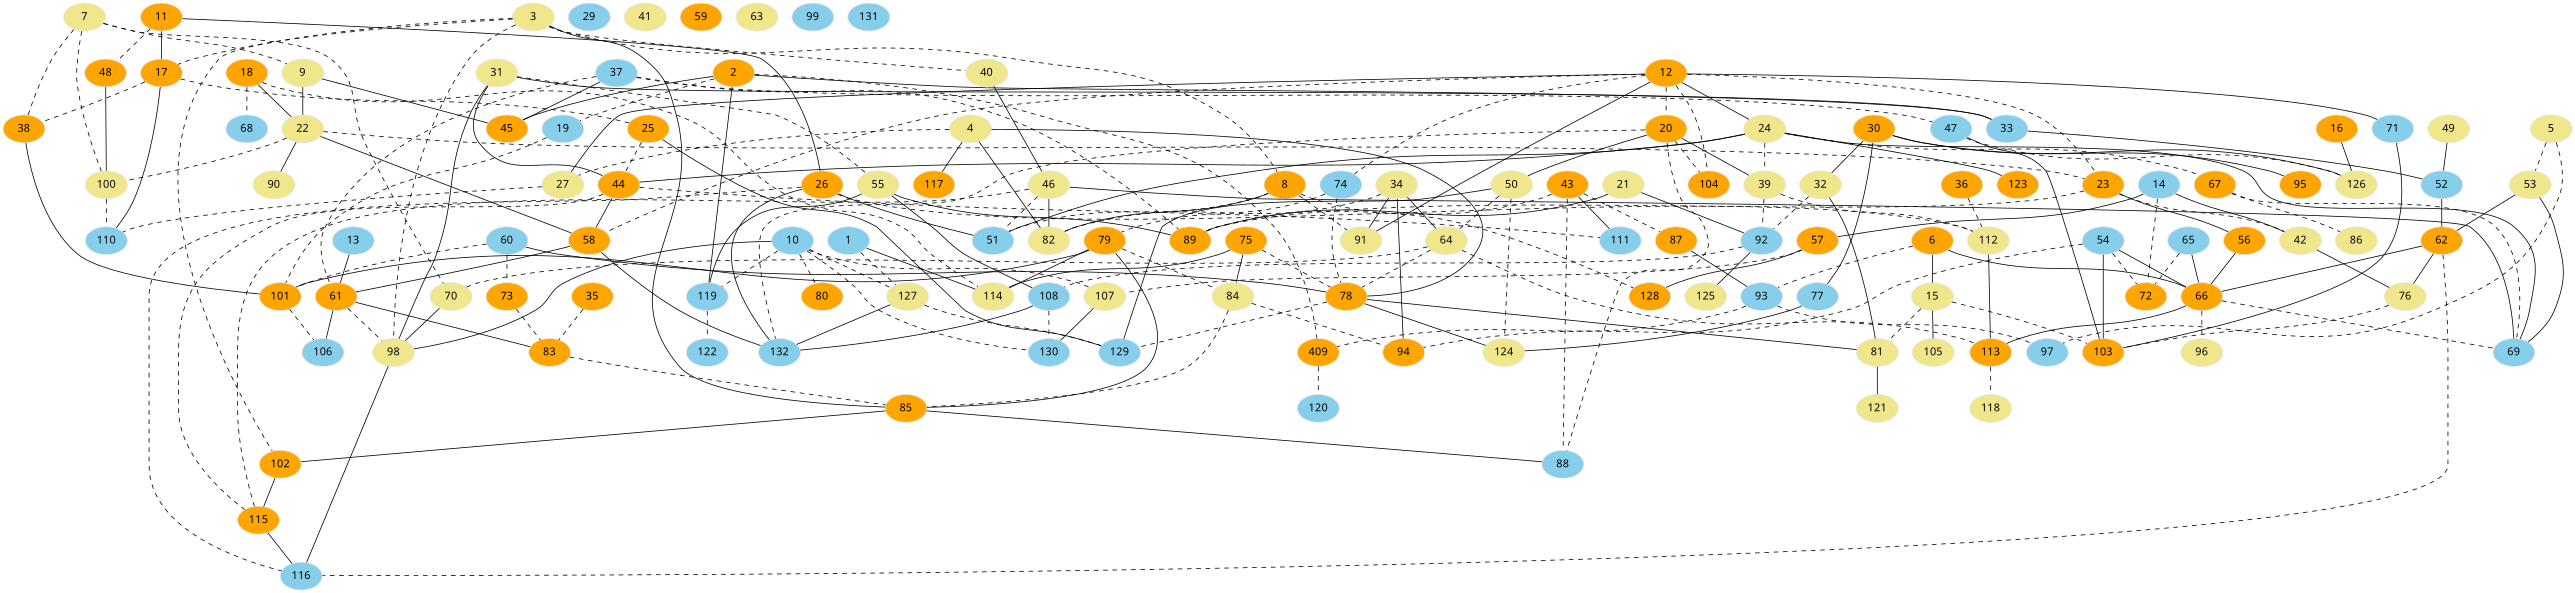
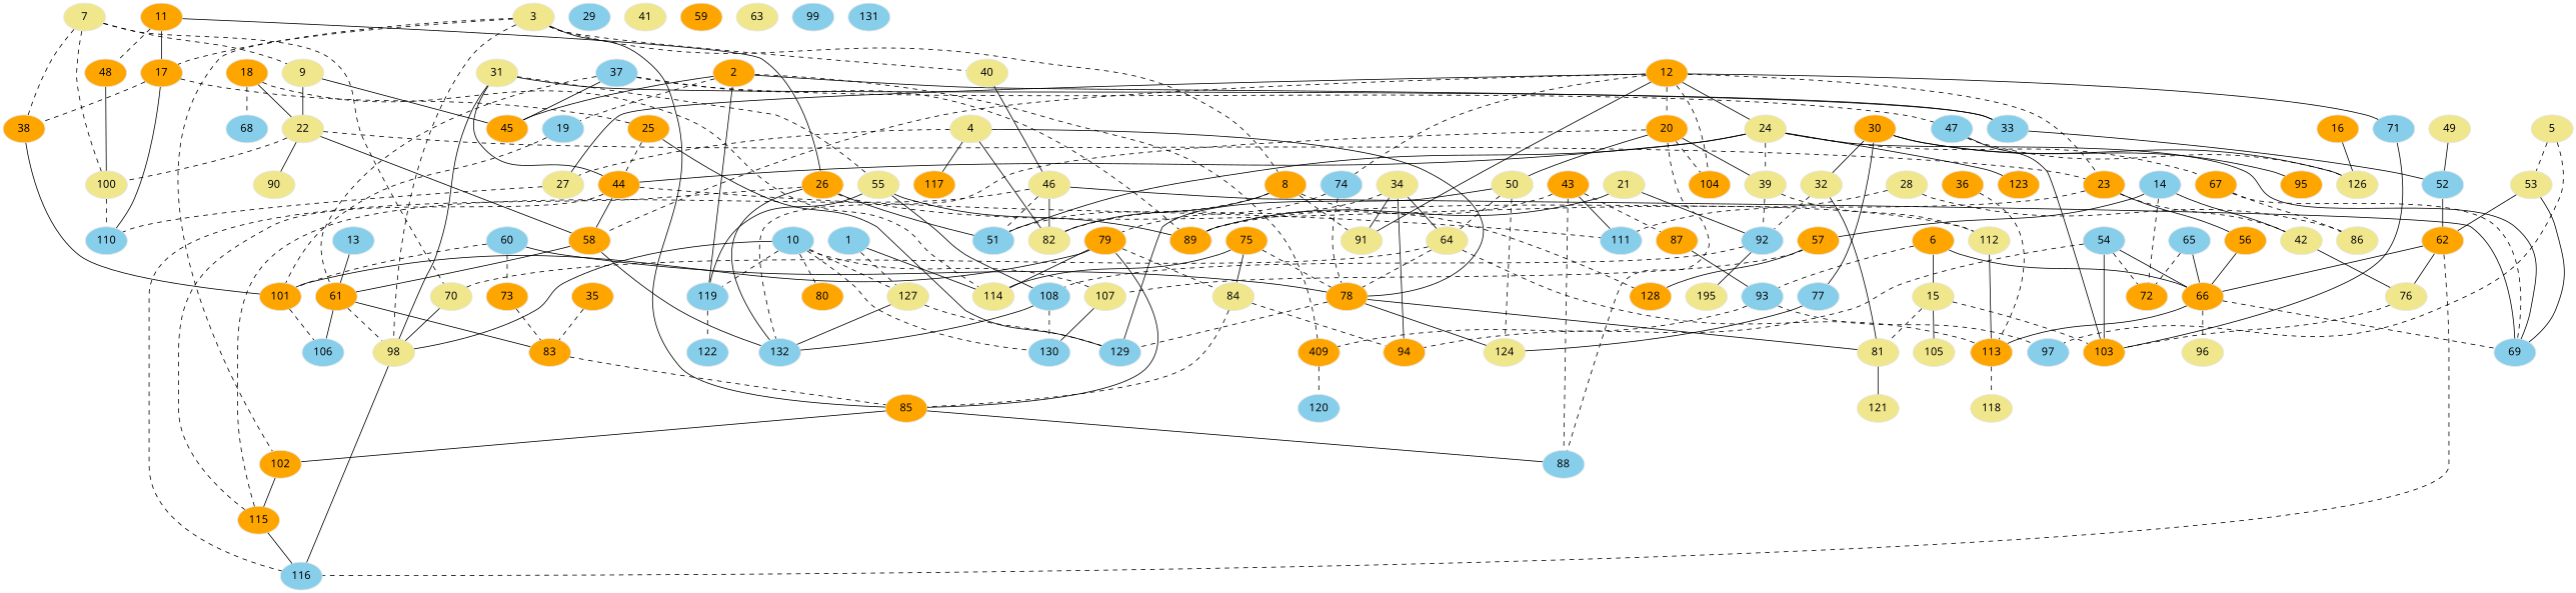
  graph {
    fontname="Noto Sans"
    node [color=gray90 fillcolor=orange fontname="Noto Sans" style=filled]
    edge [fontname="Noto Sans" style=dashed]
    1 [fillcolor=skyblue]
    114 [fillcolor=khaki]
    127 [fillcolor=khaki]
    132 [fillcolor=skyblue]
    129 [fillcolor=skyblue]
    19 [fillcolor=skyblue]
    2
    33 [fillcolor=skyblue]
    45
    n10 [label=409]
    119 [fillcolor=skyblue]
    101
    52 [fillcolor=skyblue]
    120 [fillcolor=skyblue]
    122 [fillcolor=skyblue]
    3 [fillcolor=khaki]
    8
    17
    40 [fillcolor=khaki]
    85
    98 [fillcolor=khaki]
    102
    82 [fillcolor=khaki]
    51 [fillcolor=skyblue]
    91 [fillcolor=khaki]
    128
    38
    25
    110 [fillcolor=skyblue]
    46 [fillcolor=khaki]
    88 [fillcolor=skyblue]
    116 [fillcolor=skyblue]
    115
    4 [fillcolor=khaki]
    27 [fillcolor=khaki]
    78
    117
    81 [fillcolor=khaki]
    124 [fillcolor=khaki]
    5 [fillcolor=khaki]
    53 [fillcolor=khaki]
    97 [fillcolor=skyblue]
    69 [fillcolor=skyblue]
    62
    15 [fillcolor=khaki]
    6
    66
    93 [fillcolor=skyblue]
    103
    105 [fillcolor=khaki]
    113
    96 [fillcolor=khaki]
    7 [fillcolor=khaki]
    9 [fillcolor=khaki]
    70 [fillcolor=khaki]
    100 [fillcolor=khaki]
    22 [fillcolor=khaki]
    23
    58
    90 [fillcolor=khaki]
    10 [fillcolor=skyblue]
    80
    107 [fillcolor=khaki]
    130 [fillcolor=skyblue]
    11
    26
    48
    112 [fillcolor=khaki]
    12
    20
    24 [fillcolor=khaki]
    71 [fillcolor=skyblue]
    74 [fillcolor=skyblue]
    104
    39 [fillcolor=khaki]
    50 [fillcolor=khaki]
    42 [fillcolor=khaki]
    89
    56
    44
    67
    123
    61
    79
    13 [fillcolor=skyblue]
    83
    106 [fillcolor=skyblue]
    14 [fillcolor=skyblue]
    57
    72
    76 [fillcolor=khaki]
    121 [fillcolor=khaki]
    126 [fillcolor=khaki]
    16
    18
    68 [fillcolor=skyblue]
    92 [fillcolor=skyblue]
    64 [fillcolor=khaki]
    21 [fillcolor=khaki]
    108 [fillcolor=skyblue]
-   125 [fillcolor=khaki]
+   125 [fillcolor=khaki label=195]
    111 [fillcolor=skyblue]
    86 [fillcolor=khaki]
+   28 [fillcolor=khaki]
    29 [fillcolor=skyblue]
    30
    32 [fillcolor=khaki]
    77 [fillcolor=skyblue]
    95
    31 [fillcolor=khaki]
    55 [fillcolor=khaki]
    34 [fillcolor=khaki]
    94
    35
    36
    118 [fillcolor=khaki]
    37 [fillcolor=skyblue]
    47 [fillcolor=skyblue]
    41 [fillcolor=khaki]
    43
    87
    49 [fillcolor=khaki]
    54 [fillcolor=skyblue]
    59
    60 [fillcolor=skyblue]
    73
    63 [fillcolor=khaki]
    65 [fillcolor=skyblue]
    84 [fillcolor=khaki]
    75
    99 [fillcolor=skyblue]
    131 [fillcolor=skyblue]
    1 -- 114 [style=solid]
    1 -- 127
    127 -- 132 [style=solid]
    127 -- 129
    19 -- 101
    2 -- 19
    2 -- 33 [style=solid]
    2 -- 45 [style=solid]
    2 -- n10
    2 -- 119 [style=solid]
    33 -- 52 [style=solid]
    n10 -- 120
    119 -- 122
    101 -- 106
    52 -- 62 [style=solid]
    3 -- 8
    3 -- 17
    3 -- 40
    3 -- 85 [style=solid]
    3 -- 98
    3 -- 102
    8 -- 82 [style=solid]
    8 -- 51
    8 -- 91
    8 -- 128
    17 -- 38
    17 -- 25
    17 -- 110 [style=solid]
    40 -- 46 [style=solid]
    85 -- 102 [style=solid]
    85 -- 88 [style=solid]
    98 -- 116 [style=solid]
    102 -- 115 [style=solid]
    38 -- 101 [style=solid]
    25 -- 129 [style=solid]
    25 -- 44
    46 -- 82 [style=solid]
    46 -- 51
    46 -- 115
    46 -- 69 [style=solid]
    115 -- 116 [style=solid]
    4 -- 82 [style=solid]
    4 -- 27
    4 -- 78 [style=solid]
    4 -- 117 [style=solid]
    27 -- 110
    78 -- 129
    78 -- 81 [style=solid]
    78 -- 124 [style=solid]
    81 -- 121 [style=solid]
    5 -- 53
    5 -- 97
    53 -- 69 [style=solid]
    53 -- 62 [style=solid]
    62 -- 116
    62 -- 66 [style=solid]
    62 -- 76 [style=solid]
    15 -- 81
    15 -- 103
    15 -- 105 [style=solid]
    6 -- 15 [style=solid]
    6 -- 66 [style=solid]
    6 -- 93
    66 -- 69
    66 -- 113 [style=solid]
    66 -- 96
    93 -- n10
    93 -- 97
    113 -- 118
    7 -- 38
    7 -- 9
    7 -- 70
    7 -- 100
    9 -- 45 [style=solid]
    9 -- 22 [style=solid]
    70 -- 98 [style=solid]
    100 -- 110
    22 -- 100
    22 -- 23
    22 -- 58 [style=solid]
    22 -- 90 [style=solid]
    23 -- 42
    23 -- 89
    23 -- 56 [style=solid]
    58 -- 132 [style=solid]
    58 -- 61 [style=solid]
    10 -- 127
    10 -- 119
    10 -- 98 [style=solid]
    10 -- 80
    10 -- 107
    10 -- 130
    107 -- 130 [style=solid]
    11 -- 17 [style=solid]
    11 -- 26 [style=solid]
    11 -- 48
    26 -- 132 [style=solid]
    26 -- 51 [style=solid]
    26 -- 116
    26 -- 112
    48 -- 100 [style=solid]
    112 -- 113 [style=solid]
    12 -- 91 [style=solid]
    12 -- 27 [style=solid]
    12 -- 23
    12 -- 58
    12 -- 20
    12 -- 24 [style=solid]
    12 -- 71 [style=solid]
    12 -- 74
    12 -- 104
    20 -- 132
    20 -- 88
    20 -- 104
    20 -- 39 [style=solid]
    20 -- 50 [style=solid]
    24 -- 51 [style=solid]
    24 -- 69 [style=solid]
    24 -- 39
    24 -- 44 [style=solid]
    24 -- 67
    24 -- 123 [style=solid]
    71 -- 103 [style=solid]
    74 -- 78
    74 -- 79
    39 -- 112
    39 -- 92
    50 -- 129 [style=solid]
    50 -- 124
    50 -- 64
    42 -- 76 [style=solid]
    56 -- 66 [style=solid]
    44 -- 115
    44 -- 58 [style=solid]
    44 -- 111
    67 -- 69
    67 -- 86
    61 -- 98
    61 -- 83 [style=solid]
    61 -- 106 [style=solid]
    79 -- 114 [style=solid]
    79 -- 101 [style=solid]
    79 -- 85 [style=solid]
    79 -- 84
    13 -- 61 [style=solid]
    83 -- 85
    14 -- 42 [style=solid]
    14 -- 57 [style=solid]
    14 -- 72
    57 -- 128 [style=solid]
    57 -- 107
    76 -- 103
    16 -- 126 [style=solid]
    18 -- 114
    18 -- 22 [style=solid]
    18 -- 68
    92 -- 108
    92 -- 125 [style=solid]
    64 -- 78
    64 -- 113
    64 -- 70
    21 -- 89 [style=solid]
    21 -- 92 [style=solid]
    108 -- 132 [style=solid]
    108 -- 130
+   28 -- 111
+   28 -- 86
    30 -- 126 [style=solid]
    30 -- 32 [style=solid]
    30 -- 77 [style=solid]
    30 -- 95 [style=solid]
    32 -- 81 [style=solid]
    32 -- 92
    77 -- 124 [style=solid]
    31 -- 33 [style=solid]
    31 -- 98 [style=solid]
    31 -- 44 [style=solid]
    31 -- 55
    55 -- 119 [style=solid]
    55 -- 89 [style=solid]
    55 -- 108 [style=solid]
    34 -- 82
    34 -- 91 [style=solid]
    34 -- 64 [style=solid]
    34 -- 94 [style=solid]
    35 -- 83
-   36 -- 112
+   36 -- 113
    37 -- 45 [style=solid]
    37 -- 89
    37 -- 61
    37 -- 47
    47 -- 103 [style=solid]
    47 -- 126
    43 -- 88
    43 -- 89
    43 -- 111 [style=solid]
    43 -- 87
    87 -- 93 [style=solid]
    49 -- 52 [style=solid]
    54 -- 66 [style=solid]
    54 -- 103 [style=solid]
    54 -- 72
    54 -- 94
    60 -- 101
    60 -- 78 [style=solid]
    60 -- 73
    73 -- 83
    65 -- 66 [style=solid]
    65 -- 72
    84 -- 85
    84 -- 94
    75 -- 114 [style=solid]
    75 -- 78
    75 -- 84 [style=solid]
  }
